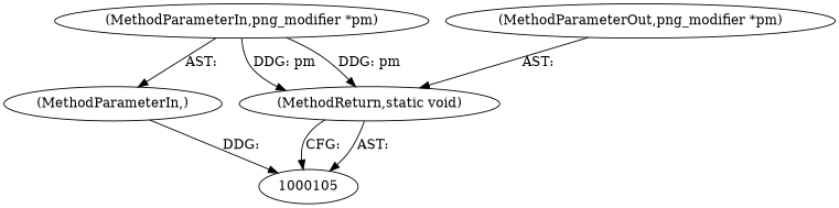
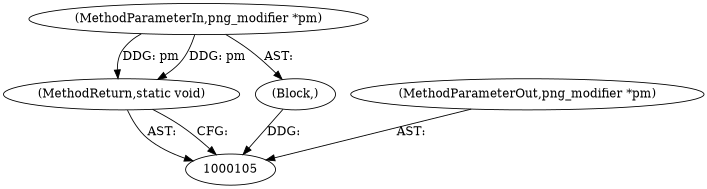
  digraph {
    n1 [label="(MethodReturn,static void)"]
    1000105
    n3 [label="(MethodParameterIn,png_modifier *pm)"]
-   n4 [label="(MethodParameterIn,)"]
+   n4 [label="(Block,)"]
    n5 [label="(MethodParameterOut,png_modifier *pm)"]
    n1 -> 1000105 [label="AST: "]
    n1 -> 1000105 [label="CFG: "]
    n3 -> n1 [label="DDG: pm"]
    n3 -> n1 [label="DDG: pm"]
    n3 -> n4 [label="AST: "]
    n4 -> 1000105 [label="DDG: "]
-   n5 -> n1 [label="AST: "]
+   n5 -> 1000105 [label="AST: "]
  }
